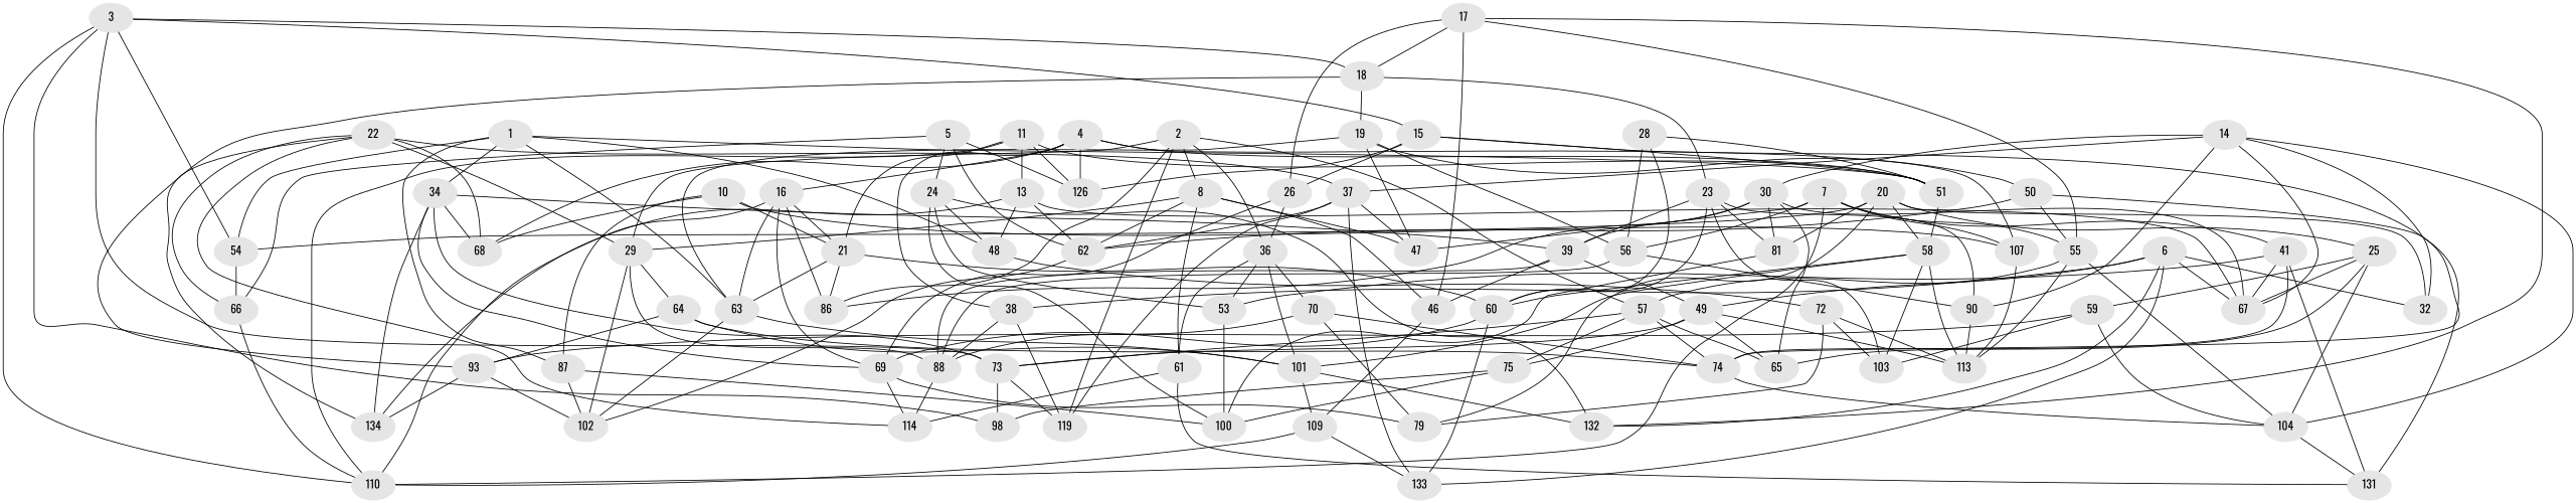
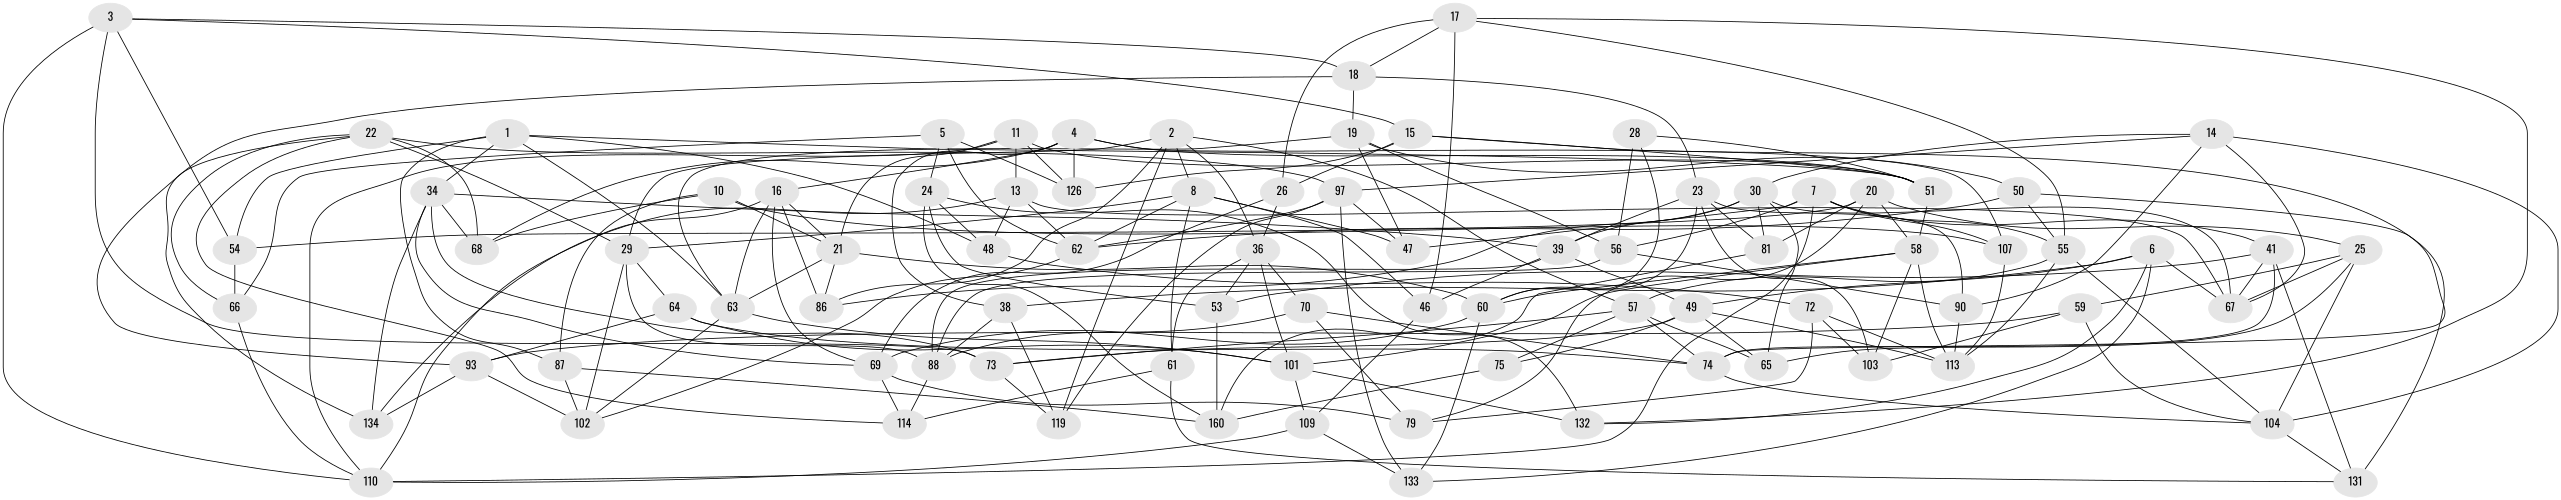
  graph {
    fontname=Oswald
    node [color=gray90 fontname=Oswald style=filled]
    edge [fontname=Oswald]
    1 [super="+9"]
    34 [super="+44"]
    48
    51 [super="+78"]
    54
    63 [super="+92"]
    87
    73 [super="+123"]
    68
    134
    69 [super="+76"]
    39 [super="+91"]
    72
    58 [super="+136"]
    66
    102 [super="+108"]
    101 [super="+122"]
-   100 [super="+117"]
+   100 [super="+117" label=160]
    2 [super="+130"]
    8 [super="+85"]
    29 [super="+35"]
    36 [super="+43"]
    57 [super="+106"]
    86
    119
    n26 [label=62 super="+94"]
    47
    46
    61
    64
    88 [super="+96"]
    53
    70
    74 [super="+115"]
    65
    75
    3 [super="+111"]
    15 [super="+99"]
    18 [super="+95"]
-   98
    110 [super="+125"]
    126
    26
    19 [super="+112"]
    23 [super="+31"]
    93 [super="+127"]
    4 [super="+27"]
    16 [super="+137"]
    38
    107
    21 [super="+80"]
    113 [super="+116"]
    24 [super="+62"]
    132
    5
    6 [super="+12"]
-   32
    49 [super="+89"]
    67 [super="+77"]
    133
    7 [super="+45"]
    41 [super="+52"]
    55 [super="+118"]
    56 [super="+129"]
    131
    104 [super="+124"]
    90
    109
    114
    10 [super="+40"]
    60 [super="+105"]
    11 [super="+120"]
    13 [super="+33"]
    14 [super="+42"]
    30 [super="+71"]
-   37 [super="+83"]
+   37 [super="+83" label=97]
    81
    79
    17 [super="+84"]
    50
    103
    20 [super="+128"]
    25 [super="+97"]
    59
    22 [super="+135"]
    28
    1 -- 34
    1 -- 48
    1 -- 51
    1 -- 54
    1 -- 63
    1 -- 87
    34 -- 73
    34 -- 68
    34 -- 134
    34 -- 69
    34 -- 39
    48 -- 72
    51 -- 58
    54 -- 66
    63 -- 102
    63 -- 101
    87 -- 102
    87 -- 100
    73 -- 119
-   73 -- 98
    69 -- 114
    69 -- 79
    39 -- 46
    39 -- 88
    39 -- 49
    72 -- 113
    72 -- 79
    72 -- 103
    58 -- 101
    58 -- 113
    58 -- 60
    58 -- 103
    66 -- 110
    101 -- 132
    101 -- 109
    2 -- 8
    2 -- 29
    2 -- 36
    2 -- 57
    2 -- 86
    2 -- 119
    8 -- 29
    8 -- n26
    8 -- 47
    8 -- 46
    8 -- 61
    29 -- 102
    29 -- 64
    29 -- 88
    36 -- 101
    36 -- 61
    36 -- 53
    36 -- 70
    57 -- 73
    57 -- 74
    57 -- 65
    57 -- 75
    n26 -- 102
    46 -- 109
    61 -- 131
    61 -- 114
    64 -- 101
    64 -- 74
    64 -- 93
    88 -- 114
    53 -- 100
    70 -- 88
    70 -- 74
    70 -- 79
    74 -- 104
    75 -- 100
-   75 -- 98
    3 -- 54
    3 -- 73
    3 -- 15
    3 -- 18
-   3 -- 98
    3 -- 110
    15 -- 51
    15 -- 74
    15 -- 126
    15 -- 26
    18 -- 19 [weight=2]
    18 -- 23
    18 -- 93
    26 -- 69
    26 -- 36
    19 -- 63
    19 -- 47
    19 -- 56
    19 -- 50
    23 -- 39
    23 -- 90
    23 -- 60
    23 -- 81
    23 -- 103
    93 -- 134
    93 -- 102 [weight=2]
    4 -- 51
    4 -- 68
    4 -- 126
    4 -- 16
    4 -- 38
    4 -- 107
    16 -- 63
    16 -- 69
    16 -- 86
    16 -- 110
    16 -- 21
    38 -- 119
    38 -- 88
    107 -- 113
    21 -- 63
    21 -- 86
    21 -- 60
    24 -- 48
    24 -- 100 [weight=2]
    24 -- 53
    24 -- 132
    5 -- 66
    5 -- n26
    5 -- 126
    5 -- 24
    6 -- 38
    6 -- 132
-   6 -- 32
    6 -- 49
    6 -- 67
    6 -- 133
    49 -- 73
    49 -- 65
    49 -- 75
    49 -- 113
    7 -- 47
    7 -- 110
    7 -- 107
    7 -- 41
    7 -- 55
    7 -- 56
    41 -- 53
    41 -- 74
    41 -- 67
    41 -- 131
    55 -- 57
    55 -- 113
    55 -- 104
    56 -- 88
    56 -- 90
    104 -- 131
    90 -- 113
    109 -- 110
    109 -- 133
    10 -- 87
    10 -- 68
    10 -- 107
    10 -- 21
    60 -- 69
    60 -- 133
    11 -- 51
    11 -- 110
    11 -- 126
    11 -- 21
    11 -- 13 [weight=2]
    13 -- 48
    13 -- 134
    13 -- n26
    13 -- 67
-   14 -- 32
    14 -- 67
    14 -- 104
    14 -- 90
    14 -- 30
    14 -- 37
    30 -- 39
    30 -- 86
    30 -- 65
    30 -- 67
    30 -- 81
    37 -- 119
    37 -- n26
    37 -- 47
    37 -- 133
    81 -- 100
    17 -- 46
    17 -- 18
    17 -- 26
    17 -- 132
    17 -- 55
    50 -- n26
    50 -- 55
    50 -- 131
    20 -- 54
    20 -- 58
-   20 -- 32
    20 -- 81
    20 -- 79
    20 -- 25
    25 -- 65
    25 -- 67
    25 -- 104
    25 -- 59
    59 -- 93
    59 -- 104
    59 -- 103
    22 -- 68
    22 -- 134
    22 -- 66
    22 -- 29
    22 -- 114
    22 -- 37
    28 -- 51
    28 -- 56 [weight=2]
    28 -- 60
  }
